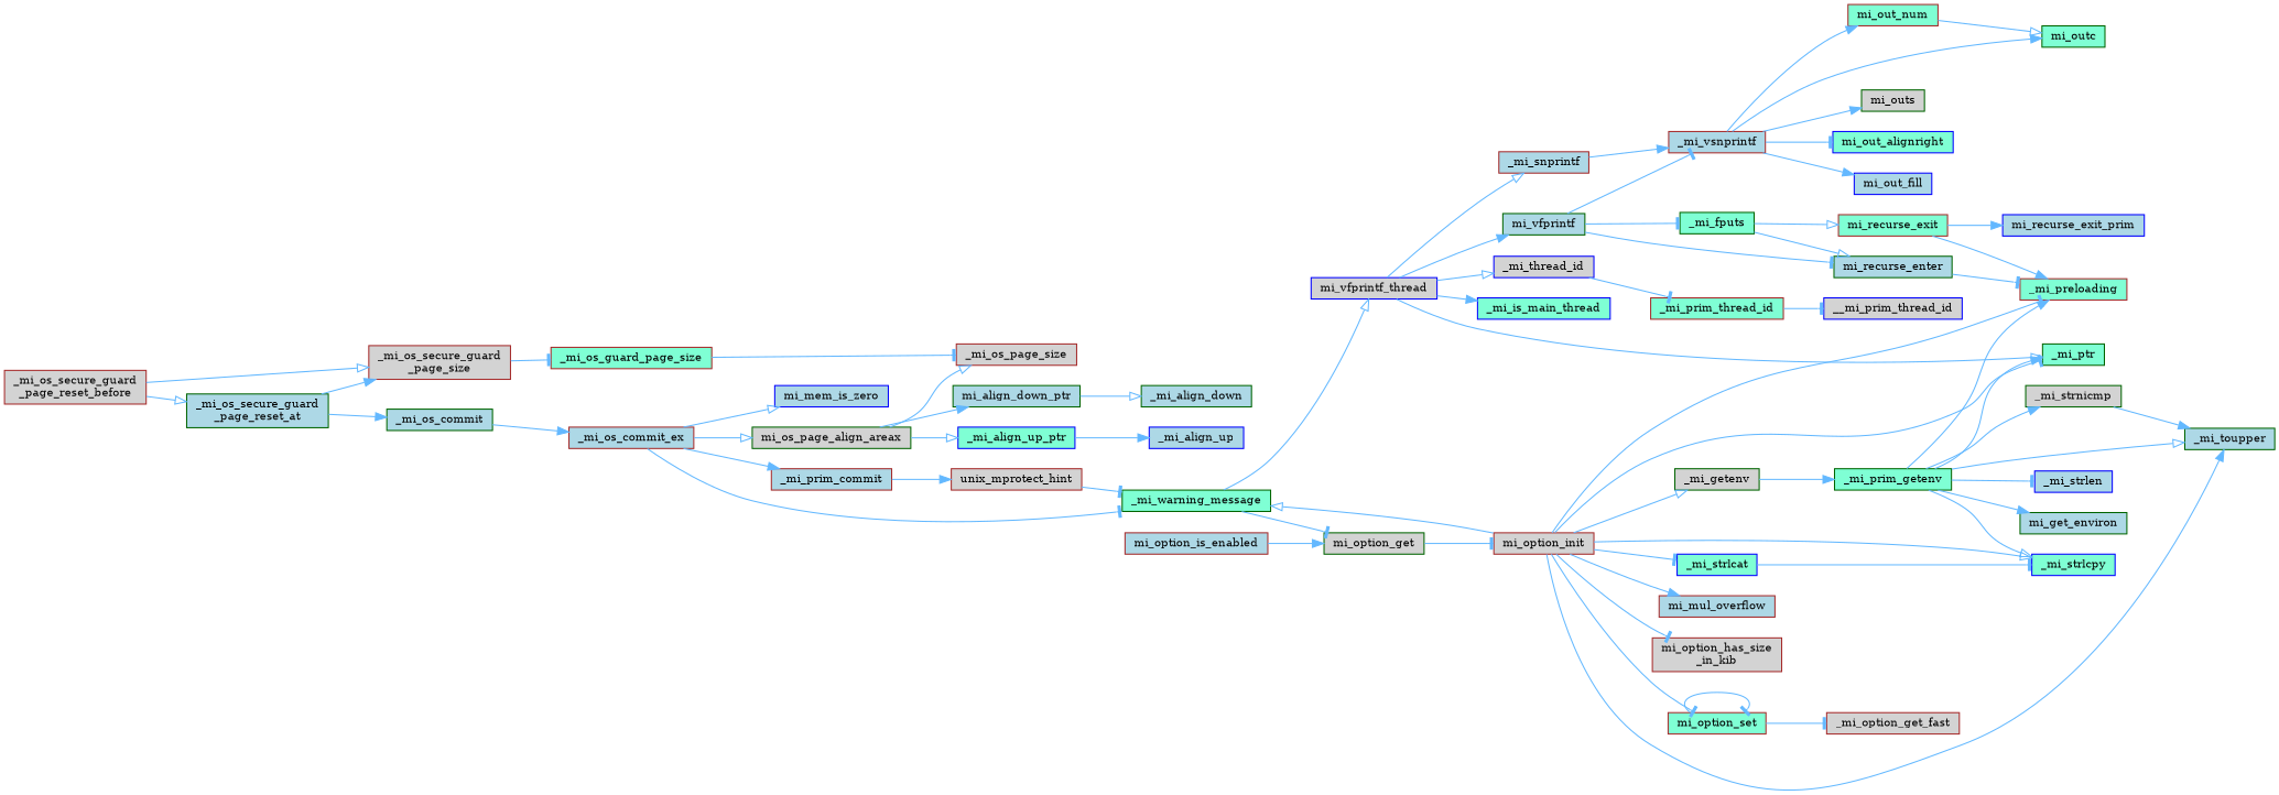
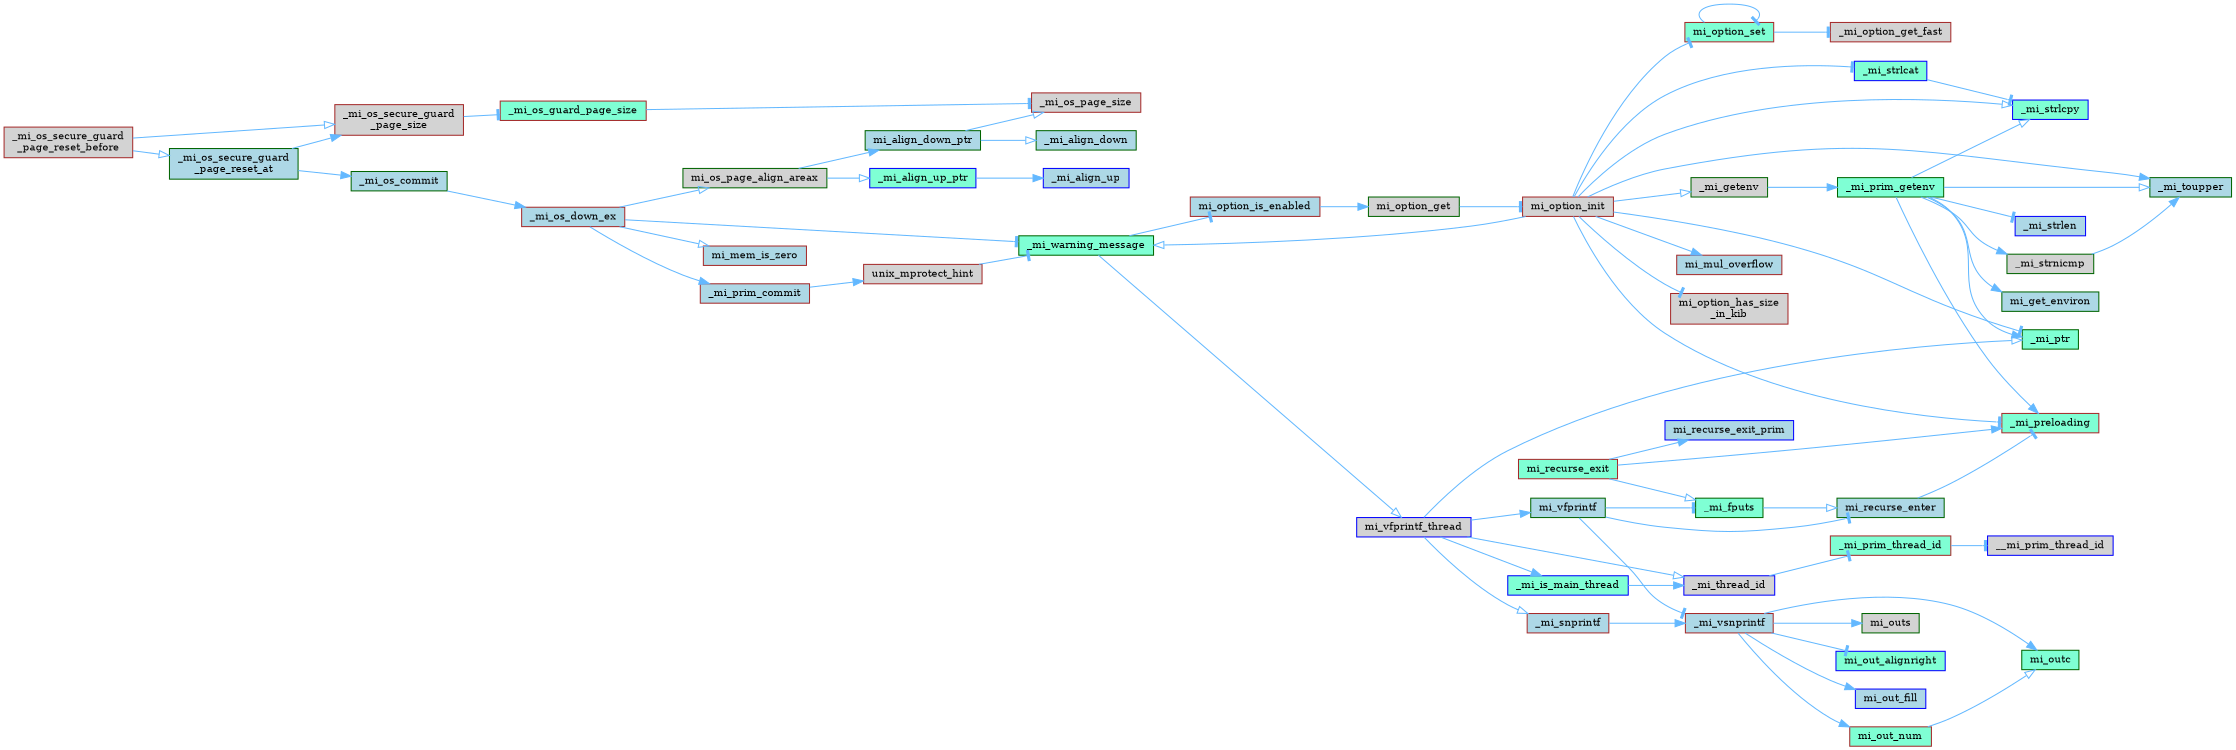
  digraph {
    fontname="DejaVu Serif"
    rankdir=LR
    node [color=brown fillcolor=lightblue fontname="DejaVu Serif" fontsize=10 shape=box style=filled]
    edge [arrowhead=normal color=steelblue1 fontname="DejaVu Serif" fontsize=10 labelfontname=Helvetica labelfontsize=10 style=solid]
    n1 [fillcolor=lightgrey fontcolor=black height=0.2 label="_mi_os_secure_guard\l_page_reset_before" width=0.4]
    n2 [color=darkgreen height=0.2 label="_mi_os_secure_guard\l_page_reset_at" width=0.4]
    n3 [fillcolor=lightgrey height=0.2 label="_mi_os_secure_guard\l_page_size" width=0.4]
    n4 [color=darkgreen height=0.2 label=_mi_os_commit width=0.4]
    n5 [fillcolor=aquamarine height=0.2 label=_mi_os_guard_page_size width=0.4]
-   n6 [height=0.2 label=_mi_os_commit_ex width=0.4]
+   n6 [height=0.2 label=_mi_os_down_ex width=0.4]
    n7 [height=0.2 label=_mi_prim_commit width=0.4]
    n8 [color=darkgreen fillcolor=aquamarine height=0.2 label=_mi_warning_message width=0.4]
-   n9 [color=blue height=0.2 label=mi_mem_is_zero width=0.4]
+   n9 [height=0.2 label=mi_mem_is_zero width=0.4]
    n10 [color=darkgreen fillcolor=lightgrey height=0.2 label=mi_os_page_align_areax width=0.4]
    n11 [fillcolor=lightgrey height=0.2 label=unix_mprotect_hint width=0.4]
    n12 [height=0.2 label=mi_option_is_enabled width=0.4]
    n13 [color=blue fillcolor=lightgrey height=0.2 label=mi_vfprintf_thread width=0.4]
    n14 [color=blue fillcolor=aquamarine height=0.2 label=_mi_align_up_ptr width=0.4]
    n15 [fillcolor=lightgrey height=0.2 label=_mi_os_page_size width=0.4]
    n16 [color=darkgreen height=0.2 label=mi_align_down_ptr width=0.4]
    n17 [color=darkgreen fillcolor=lightgrey height=0.2 label=mi_option_get width=0.4]
    n18 [color=darkgreen fillcolor=aquamarine height=0.2 label=_mi_ptr width=0.4]
    n19 [color=blue fillcolor=aquamarine height=0.2 label=_mi_is_main_thread width=0.4]
    n20 [color=blue fillcolor=lightgrey height=0.2 label=_mi_thread_id width=0.4]
    n21 [height=0.2 label=_mi_snprintf width=0.4]
    n22 [color=darkgreen height=0.2 label=mi_vfprintf width=0.4]
    n23 [fillcolor=lightgrey height=0.2 label=mi_option_init width=0.4]
    n24 [color=darkgreen fillcolor=lightgrey height=0.2 label=_mi_getenv width=0.4]
    n25 [fillcolor=aquamarine height=0.2 label=_mi_preloading width=0.4]
    n26 [color=blue fillcolor=aquamarine height=0.2 label=_mi_strlcpy width=0.4]
    n27 [color=darkgreen height=0.2 label=_mi_toupper width=0.4]
    n28 [color=blue fillcolor=aquamarine height=0.2 label=_mi_strlcat width=0.4]
    n29 [height=0.2 label=mi_mul_overflow width=0.4]
    n30 [fillcolor=lightgrey height=0.2 label="mi_option_has_size\l_in_kib" width=0.4]
    n31 [fillcolor=aquamarine height=0.2 label=mi_option_set width=0.4]
    n32 [color=darkgreen fillcolor=aquamarine height=0.2 label=_mi_prim_getenv width=0.4]
    n33 [fillcolor=lightgrey height=0.2 label=_mi_option_get_fast width=0.4]
    n34 [color=blue height=0.2 label=_mi_strlen width=0.4]
    n35 [color=darkgreen fillcolor=lightgrey height=0.2 label=_mi_strnicmp width=0.4]
    n36 [color=darkgreen height=0.2 label=mi_get_environ width=0.4]
    n37 [fillcolor=aquamarine height=0.2 label=_mi_prim_thread_id width=0.4]
    n38 [height=0.2 label=_mi_vsnprintf width=0.4]
    n39 [color=darkgreen fillcolor=aquamarine height=0.2 label=_mi_fputs width=0.4]
    n40 [color=darkgreen height=0.2 label=mi_recurse_enter width=0.4]
    n41 [color=blue fillcolor=lightgrey height=0.2 label=__mi_prim_thread_id width=0.4]
    n42 [color=blue fillcolor=aquamarine height=0.2 label=mi_out_alignright width=0.4]
    n43 [color=blue height=0.2 label=mi_out_fill width=0.4]
    n44 [fillcolor=aquamarine height=0.2 label=mi_out_num width=0.4]
    n45 [color=darkgreen fillcolor=aquamarine height=0.2 label=mi_outc width=0.4]
    n46 [color=darkgreen fillcolor=lightgrey height=0.2 label=mi_outs width=0.4]
    n47 [fillcolor=aquamarine height=0.2 label=mi_recurse_exit width=0.4]
    n48 [color=blue height=0.2 label=mi_recurse_exit_prim width=0.4]
    n49 [color=blue height=0.2 label=_mi_align_up width=0.4]
    n50 [color=darkgreen height=0.2 label=_mi_align_down width=0.4]
    n1 -> n2 [arrowhead=onormal]
    n1 -> n3 [arrowhead=onormal]
    n2 -> n3
    n2 -> n4
    n3 -> n5 [arrowhead=tee]
    n4 -> n6
    n5 -> n15 [arrowhead=tee]
    n6 -> n7
    n6 -> n8 [arrowhead=tee]
    n6 -> n9 [arrowhead=onormal]
    n6 -> n10 [arrowhead=onormal]
    n7 -> n11
-   n8 -> n17 [arrowhead=tee]
+   n8 -> n12 [arrowhead=tee]
    n8 -> n13 [arrowhead=onormal]
    n10 -> n14 [arrowhead=onormal]
-   n10 -> n15 [arrowhead=onormal]
+   n16 -> n15 [arrowhead=onormal]
    n10 -> n16
    n11 -> n8 [arrowhead=tee]
    n12 -> n17
    n13 -> n18 [arrowhead=onormal]
    n13 -> n19
    n13 -> n20 [arrowhead=onormal]
    n13 -> n21 [arrowhead=onormal]
    n13 -> n22
    n14 -> n49
    n16 -> n50 [arrowhead=onormal]
    n17 -> n23 [arrowhead=tee]
+   n19 -> n20
    n20 -> n37 [arrowhead=tee]
    n21 -> n38
    n22 -> n38 [arrowhead=tee]
    n22 -> n39 [arrowhead=tee]
    n22 -> n40 [arrowhead=tee]
    n23 -> n8 [arrowhead=onormal]
    n23 -> n18 [arrowhead=tee]
    n23 -> n24 [arrowhead=onormal]
    n23 -> n25 [arrowhead=tee]
    n23 -> n26 [arrowhead=onormal]
    n23 -> n27
    n23 -> n28 [arrowhead=tee]
    n23 -> n29
    n23 -> n30 [arrowhead=tee]
    n23 -> n31 [arrowhead=tee]
    n24 -> n32
    n28 -> n26 [arrowhead=tee]
    n31 -> n31 [arrowhead=tee]
    n31 -> n33 [arrowhead=tee]
    n32 -> n18
    n32 -> n25
    n32 -> n26 [arrowhead=onormal]
    n32 -> n27 [arrowhead=onormal]
    n32 -> n34 [arrowhead=tee]
    n32 -> n35
    n32 -> n36
    n35 -> n27
    n37 -> n41 [arrowhead=tee]
    n38 -> n42 [arrowhead=tee]
    n38 -> n43
    n38 -> n44
    n38 -> n45
    n38 -> n46
    n39 -> n40 [arrowhead=onormal]
-   n39 -> n47 [arrowhead=onormal]
+   n47 -> n39 [arrowhead=onormal]
    n40 -> n25 [arrowhead=tee]
    n44 -> n45 [arrowhead=onormal]
    n47 -> n25
    n47 -> n48
  }
